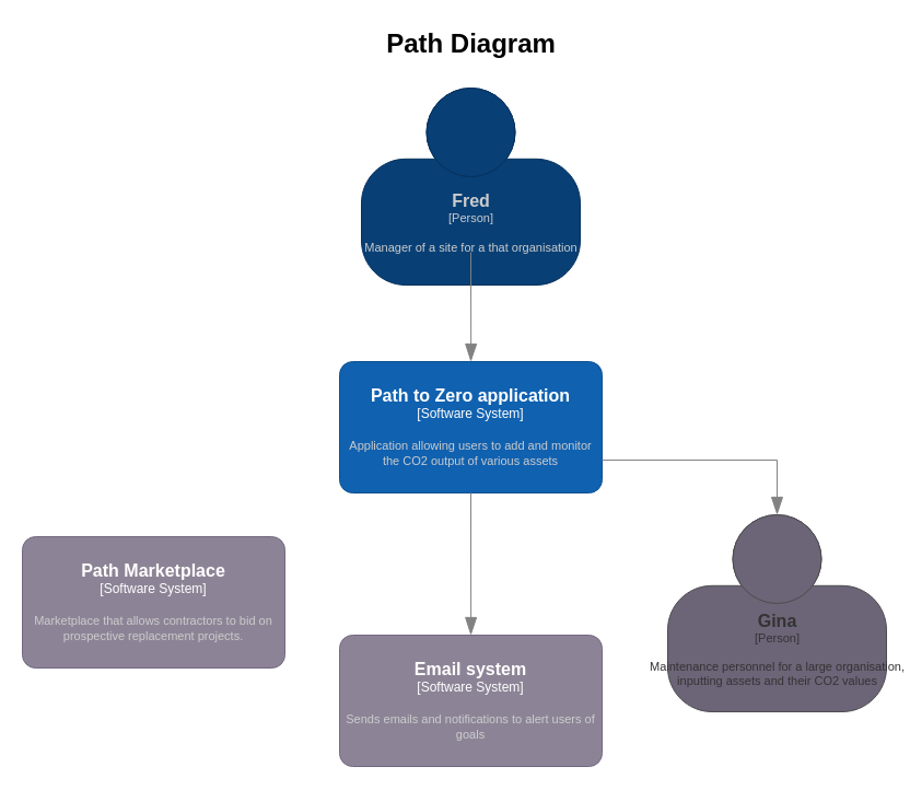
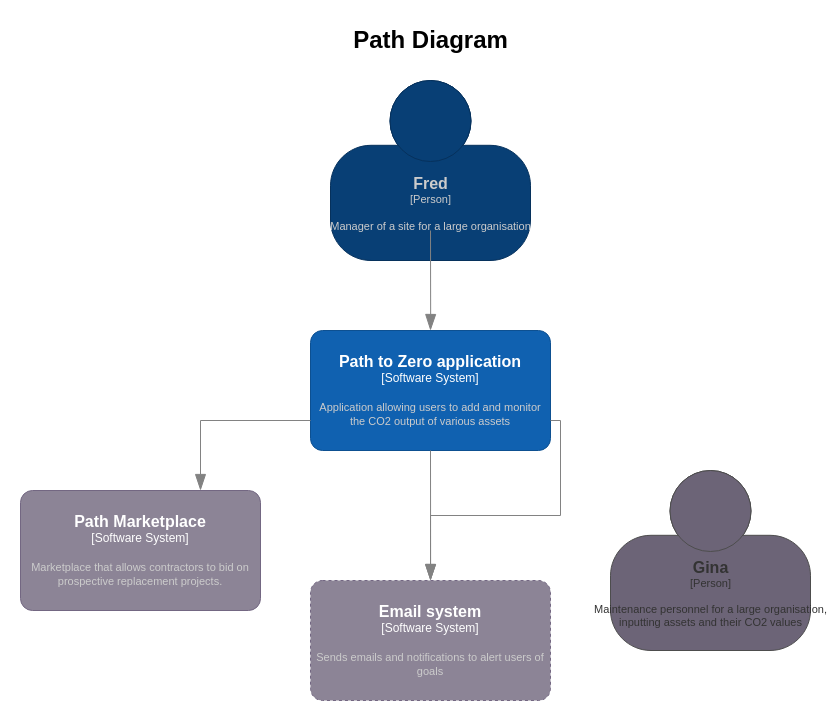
  <mxCell id="0" />
  <mxCell id="1" parent="0" />
- <mxCell id="2" value="&lt;font style=&quot;font-size: 16px&quot;&gt;&lt;b&gt;Fred&lt;/b&gt;&lt;/font&gt;&lt;div&gt;[Person]&lt;/div&gt;&lt;br&gt;&lt;div&gt;&lt;font style=&quot;font-size: 11px&quot;&gt;&lt;font&gt;Manager of a site for a that organisation&lt;/font&gt;&lt;/font&gt;&lt;/div&gt;" style="html=1;fontSize=11;dashed=0;whitespace=wrap;fillColor=#083F75;strokeColor=#06315C;fontColor=#CCCCCC;shape=mxgraph.c4.person2;align=center;metaEdit=1;points=[[0.5,0,0],[1,0.5,0],[1,0.75,0],[0.75,1,0],[0.5,1,0],[0.25,1,0],[0,0.75,0],[0,0.5,0]];resizable=0;" vertex="1" parent="1"><mxGeometry x="330" y="80" width="200" height="180" as="geometry" /></mxCell>
+ <mxCell id="2" value="&lt;font style=&quot;font-size: 16px&quot;&gt;&lt;b&gt;Fred&lt;/b&gt;&lt;/font&gt;&lt;div&gt;[Person]&lt;/div&gt;&lt;br&gt;&lt;div&gt;&lt;font style=&quot;font-size: 11px&quot;&gt;&lt;font&gt;Manager of a site for a large organisation&lt;/font&gt;&lt;/font&gt;&lt;/div&gt;" style="html=1;fontSize=11;dashed=0;whitespace=wrap;fillColor=#083F75;strokeColor=#06315C;fontColor=#CCCCCC;shape=mxgraph.c4.person2;align=center;metaEdit=1;points=[[0.5,0,0],[1,0.5,0],[1,0.75,0],[0.75,1,0],[0.5,1,0],[0.25,1,0],[0,0.75,0],[0,0.5,0]];resizable=0;" vertex="1" parent="1"><mxGeometry x="330" y="80" width="200" height="180" as="geometry" /></mxCell>
  <mxCell id="3" value="Path Diagram" style="text;strokeColor=none;fillColor=none;html=1;fontSize=24;fontStyle=1;verticalAlign=middle;align=center;" vertex="1" parent="1"><mxGeometry x="380" y="20" width="100" height="40" as="geometry" /></mxCell>
  <mxCell id="4" value="&lt;font style=&quot;font-size: 16px&quot;&gt;&lt;b&gt;Path to Zero application&lt;/b&gt;&lt;/font&gt;&lt;div&gt;[Software System]&lt;/div&gt;&lt;br&gt;&lt;div&gt;&lt;font style=&quot;font-size: 11px&quot;&gt;&lt;font color=&quot;#cccccc&quot;&gt;Application allowing users to add and monitor the CO2 output of various assets&lt;/font&gt;&lt;/div&gt;" style="rounded=1;whiteSpace=wrap;html=1;labelBackgroundColor=none;fillColor=#1061B0;fontColor=#ffffff;align=center;arcSize=10;strokeColor=#0D5091;metaEdit=1;resizable=0;points=[[0.25,0,0],[0.5,0,0],[0.75,0,0],[1,0.25,0],[1,0.5,0],[1,0.75,0],[0.75,1,0],[0.5,1,0],[0.25,1,0],[0,0.75,0],[0,0.5,0],[0,0.25,0]];" vertex="1" parent="1"><mxGeometry x="310" y="330" width="240" height="120" as="geometry" /></mxCell>
  <mxCell id="5" value="&lt;font style=&quot;font-size: 16px&quot;&gt;&lt;b&gt;Gina&lt;/b&gt;&lt;/font&gt;&lt;div&gt;[Person]&lt;/div&gt;&lt;br&gt;&lt;div&gt;&lt;font style=&quot;font-size: 11px&quot;&gt;&lt;font&gt;Maintenance personnel for a large organisation,&#10;inputting assets and their CO2 values&lt;/font&gt;&lt;/font&gt;&lt;/div&gt;" style="html=1;fontSize=11;dashed=0;whitespace=wrap;fillColor=#6C6477;strokeColor=#4D4D4D;fontColor=#333333;shape=mxgraph.c4.person2;align=center;metaEdit=1;points=[[0.5,0,0],[1,0.5,0],[1,0.75,0],[0.75,1,0],[0.5,1,0],[0.25,1,0],[0,0.75,0],[0,0.5,0]];resizable=0;spacingRight=0;labelBackgroundColor=none;labelBorderColor=none;" vertex="1" parent="1"><mxGeometry x="610" y="470" width="200" height="180" as="geometry" /></mxCell>
  <mxCell id="6" value="" style="endArrow=blockThin;html=1;fontSize=10;fontColor=#404040;strokeWidth=1;endFill=1;strokeColor=#828282;elbow=vertical;metaEdit=1;endSize=14;startSize=14;jumpStyle=arc;jumpSize=16;rounded=0;edgeStyle=orthogonalEdgeStyle;" edge="1" parent="1" target="4"><mxGeometry width="240" relative="1" as="geometry"><mxPoint x="430" y="230" as="sourcePoint" /><mxPoint x="670" y="230" as="targetPoint" /></mxGeometry></mxCell>
- <mxCell id="7" value="" style="endArrow=blockThin;html=1;fontSize=10;fontColor=#404040;strokeWidth=1;endFill=1;strokeColor=#828282;elbow=vertical;metaEdit=1;endSize=14;startSize=14;jumpStyle=arc;jumpSize=16;rounded=0;edgeStyle=orthogonalEdgeStyle;exitX=1;exitY=0.75;exitDx=0;exitDy=0;exitPerimeter=0;entryX=0.5;entryY=0;entryDx=0;entryDy=0;entryPerimeter=0;" edge="1" parent="1" source="4" target="5"><mxGeometry width="240" relative="1" as="geometry"><mxPoint x="550" y="429" as="sourcePoint" /><mxPoint x="640" y="580" as="targetPoint" /></mxGeometry></mxCell>
- <mxCell id="8" value="&lt;font style=&quot;font-size: 16px&quot;&gt;&lt;b&gt;Email system&lt;/b&gt;&lt;/font&gt;&lt;div&gt;[Software System]&lt;/div&gt;&lt;br&gt;&lt;div&gt;&lt;font style=&quot;font-size: 11px&quot;&gt;&lt;font color=&quot;#cccccc&quot;&gt;Sends emails and notifications to alert users of goals&lt;/font&gt;&lt;/div&gt;" style="rounded=1;whiteSpace=wrap;html=1;labelBackgroundColor=none;fillColor=#8C8496;fontColor=#ffffff;align=center;arcSize=10;strokeColor=#736782;metaEdit=1;resizable=0;points=[[0.25,0,0],[0.5,0,0],[0.75,0,0],[1,0.25,0],[1,0.5,0],[1,0.75,0],[0.75,1,0],[0.5,1,0],[0.25,1,0],[0,0.75,0],[0,0.5,0],[0,0.25,0]];labelBorderColor=none;" vertex="1" parent="1"><mxGeometry x="310" y="580" width="240" height="120" as="geometry" /></mxCell>
+ <mxCell id="7" value="" style="endArrow=blockThin;html=1;fontSize=10;fontColor=#404040;strokeWidth=1;endFill=1;strokeColor=#828282;elbow=vertical;metaEdit=1;endSize=14;startSize=14;jumpStyle=arc;jumpSize=16;rounded=0;edgeStyle=orthogonalEdgeStyle;exitX=1;exitY=0.75;exitDx=0;exitDy=0;exitPerimeter=0;" edge="1" parent="1" source="4" target="8"><mxGeometry width="240" relative="1" as="geometry"><mxPoint x="550" y="429" as="sourcePoint" /><mxPoint x="640" y="580" as="targetPoint" /></mxGeometry></mxCell>
+ <mxCell id="8" value="&lt;font style=&quot;font-size: 16px&quot;&gt;&lt;b&gt;Email system&lt;/b&gt;&lt;/font&gt;&lt;div&gt;[Software System]&lt;/div&gt;&lt;br&gt;&lt;div&gt;&lt;font style=&quot;font-size: 11px&quot;&gt;&lt;font color=&quot;#cccccc&quot;&gt;Sends emails and notifications to alert users of goals&lt;/font&gt;&lt;/div&gt;" style="rounded=1;whiteSpace=wrap;html=1;labelBackgroundColor=none;fillColor=#8C8496;fontColor=#ffffff;align=center;arcSize=10;strokeColor=#736782;metaEdit=1;resizable=0;points=[[0.25,0,0],[0.5,0,0],[0.75,0,0],[1,0.25,0],[1,0.5,0],[1,0.75,0],[0.75,1,0],[0.5,1,0],[0.25,1,0],[0,0.75,0],[0,0.5,0],[0,0.25,0]];labelBorderColor=none;dashed=1;" vertex="1" parent="1"><mxGeometry x="310" y="580" width="240" height="120" as="geometry" /></mxCell>
  <mxCell id="9" value="&lt;font style=&quot;font-size: 16px&quot;&gt;&lt;b&gt;Path Marketplace&lt;/b&gt;&lt;/font&gt;&lt;div&gt;[Software System]&lt;/div&gt;&lt;br&gt;&lt;div&gt;&lt;font style=&quot;font-size: 11px&quot;&gt;&lt;font color=&quot;#cccccc&quot;&gt;Marketplace that allows contractors to bid on prospective replacement projects.&lt;/font&gt;&lt;/div&gt;" style="rounded=1;whiteSpace=wrap;html=1;labelBackgroundColor=none;fillColor=#8C8496;fontColor=#ffffff;align=center;arcSize=10;strokeColor=#736782;metaEdit=1;resizable=0;points=[[0.25,0,0],[0.5,0,0],[0.75,0,0],[1,0.25,0],[1,0.5,0],[1,0.75,0],[0.75,1,0],[0.5,1,0],[0.25,1,0],[0,0.75,0],[0,0.5,0],[0,0.25,0]];labelBorderColor=none;" vertex="1" parent="1"><mxGeometry x="20" y="490" width="240" height="120" as="geometry" /></mxCell>
  <mxCell id="10" value="" style="endArrow=blockThin;html=1;fontSize=10;fontColor=#404040;strokeWidth=1;endFill=1;strokeColor=#828282;elbow=vertical;metaEdit=1;endSize=14;startSize=14;jumpStyle=arc;jumpSize=16;rounded=0;edgeStyle=orthogonalEdgeStyle;" edge="1" parent="1" target="8"><mxGeometry width="240" relative="1" as="geometry"><mxPoint x="430" y="450" as="sourcePoint" /><mxPoint x="280" y="400" as="targetPoint" /></mxGeometry></mxCell>
+ <mxCell id="11" value="" style="endArrow=blockThin;html=1;fontSize=10;fontColor=#404040;strokeWidth=1;endFill=1;strokeColor=#828282;elbow=vertical;metaEdit=1;endSize=14;startSize=14;jumpStyle=arc;jumpSize=16;rounded=0;edgeStyle=orthogonalEdgeStyle;exitX=0;exitY=0.75;exitDx=0;exitDy=0;exitPerimeter=0;entryX=0.75;entryY=0;entryDx=0;entryDy=0;entryPerimeter=0;" edge="1" parent="1" source="4" target="9"><mxGeometry width="240" relative="1" as="geometry"><mxPoint x="60" y="470" as="sourcePoint" /><mxPoint x="300" y="470" as="targetPoint" /></mxGeometry></mxCell>
